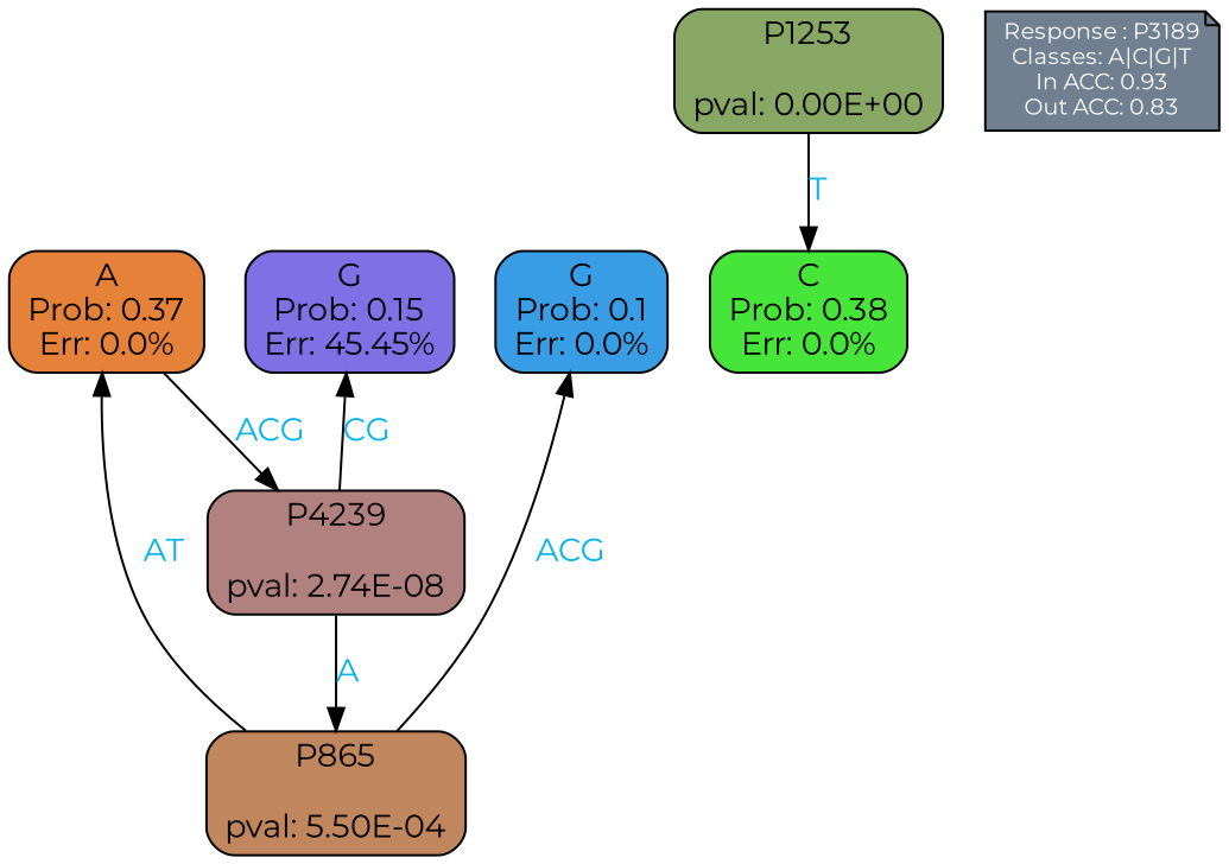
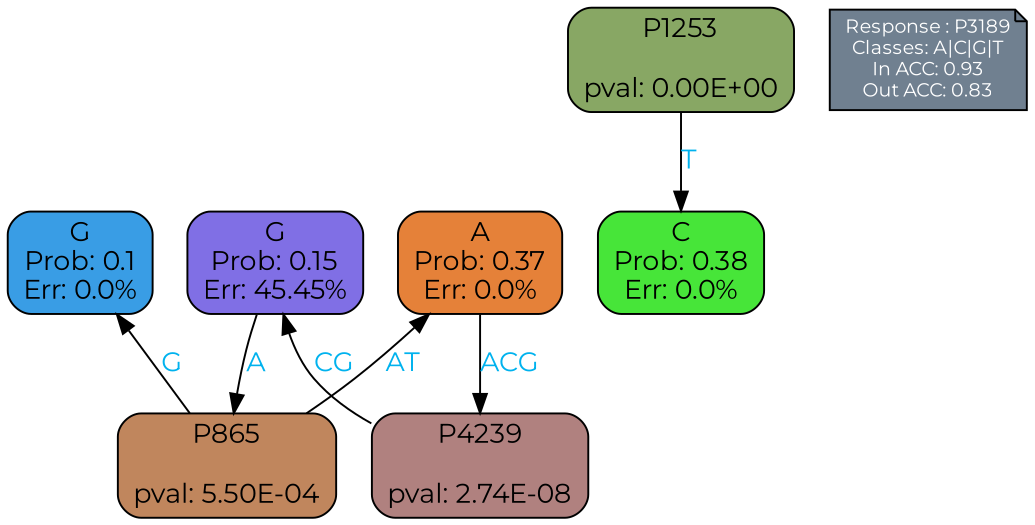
  digraph {
    fontname=Montserrat
    ranksep=equally
    splines=polylines
    node [color=black fontname=Montserrat shape=box style="filled, rounded"]
    edge [fontcolor=deepskyblue2 fontname=Montserrat]
    n1 [fillcolor="#e58139" label="A\nProb: 0.37\nErr: 0.0%"]
    n2 [fillcolor="#399de5" label="G\nProb: 0.1\nErr: 0.0%"]
    n3 [fillcolor="#806fe5" label="G\nProb: 0.15\nErr: 45.45%"]
    n4 [fillcolor="#47e539" label="C\nProb: 0.38\nErr: 0.0%"]
    n5 [align=left fillcolor=slategray fontcolor=white fontsize=10 label="Response : P3189\nClasses: A|C|G|T\nIn ACC: 0.93\nOut ACC: 0.83\n" shape=note style=filled]
    n6 [fillcolor="#88a764" label="P1253\n\npval: 0.00E+00"]
    n7 [fillcolor="#b0817f" label="P4239\n\npval: 2.74E-08"]
    n8 [fillcolor="#c0865d" label="P865\n\npval: 5.50E-04"]
    subgraph sub_1 {
      rank=same
      n1
      n2
      n3
      n4
    }
    subgraph sub_2 {
      rank=same
      n5
      n6
    }
    n1 -> n7 [label=ACG]
    n6 -> n4 [label=T]
    n7 -> n3 [label=CG]
-   n7 -> n8 [label=A]
+   n3 -> n8 [label=A]
    n8 -> n1 [label=AT]
-   n8 -> n2 [label=ACG]
+   n8 -> n2 [label=G]
  }
